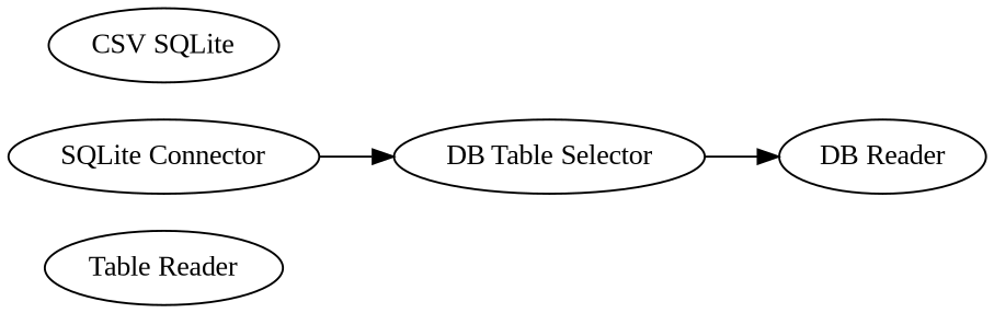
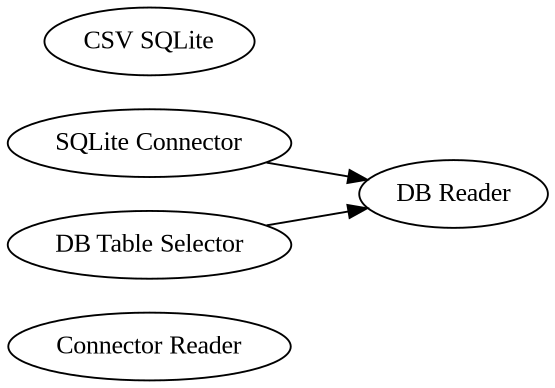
  digraph {
    fontname="Liberation Serif"
    rankdir=LR
    node [fontname="Liberation Serif"]
    edge [fontname="Liberation Serif"]
-   n1 [label="Table Reader"]
+   n1 [label="Connector Reader"]
    n2 [label="SQLite Connector"]
    n3 [label="DB Table Selector"]
    n4 [label="DB Reader"]
    n5 [label="CSV SQLite"]
-   n2 -> n3
+   n2 -> n4
    n3 -> n4
  }
